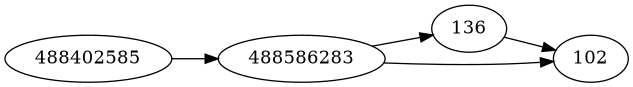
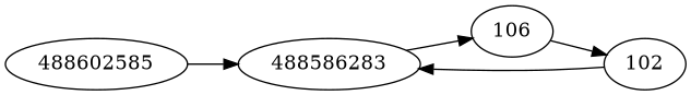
  strict digraph {
    rankdir=LR
-   488602585 [label=488402585]
+   488602585
    488586283
-   106 [label=136]
+   106
    102
    488602585 -> 488586283
    488586283 -> 106
    106 -> 102
-   488586283 -> 102
+   102 -> 488586283
  }
